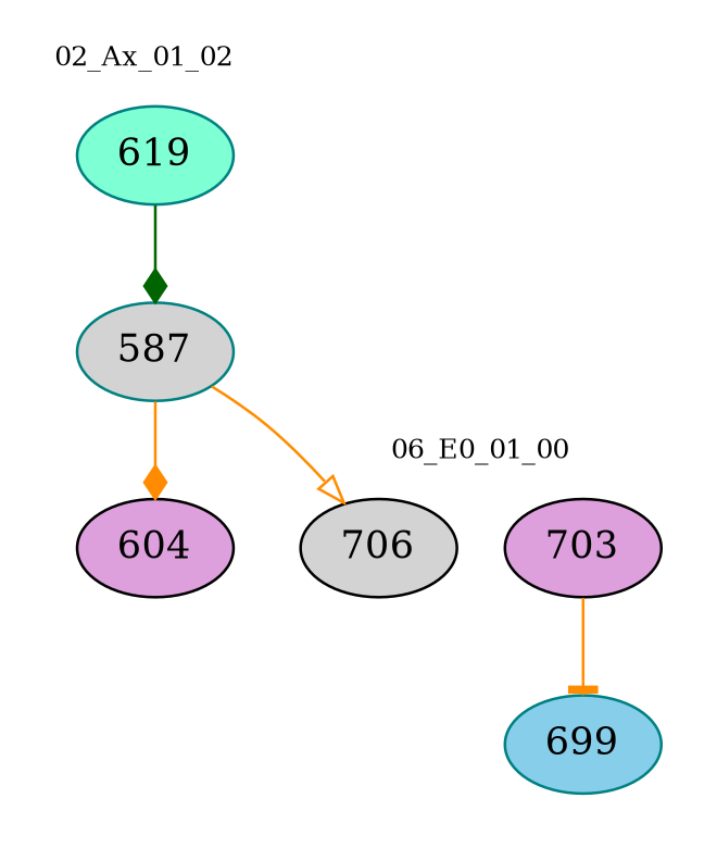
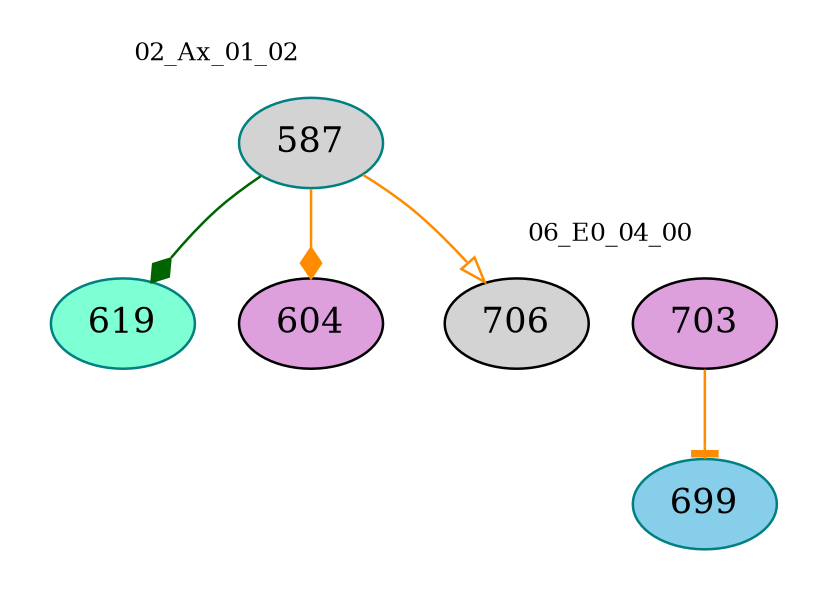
  digraph {
    node [color=teal fillcolor=lightgrey style=filled]
    edge [arrowhead=diamond color=darkorange]
    n1 [label=587]
    n2 [fillcolor=aquamarine label=619]
    n3 [color=black fillcolor=plum label=604]
    n4 [color=black fillcolor=plum label=703]
    n5 [fillcolor=skyblue label=699]
    n6 [color=black label=706]
    subgraph cluster_1 {
      color=white
      fontsize=10
      label="02_Ax_01_02"
      n1
      n2
      n3
    }
    subgraph cluster_2 {
      color=white
      fontsize=10
-     label="06_E0_01_00"
+     label="06_E0_04_00"
      n4
      n5
      n6
    }
-   n2 -> n1 [color=darkgreen]
+   n1 -> n2 [color=darkgreen]
    n1 -> n3
    n1 -> n6 [arrowhead=onormal]
    n4 -> n5 [arrowhead=tee]
  }
